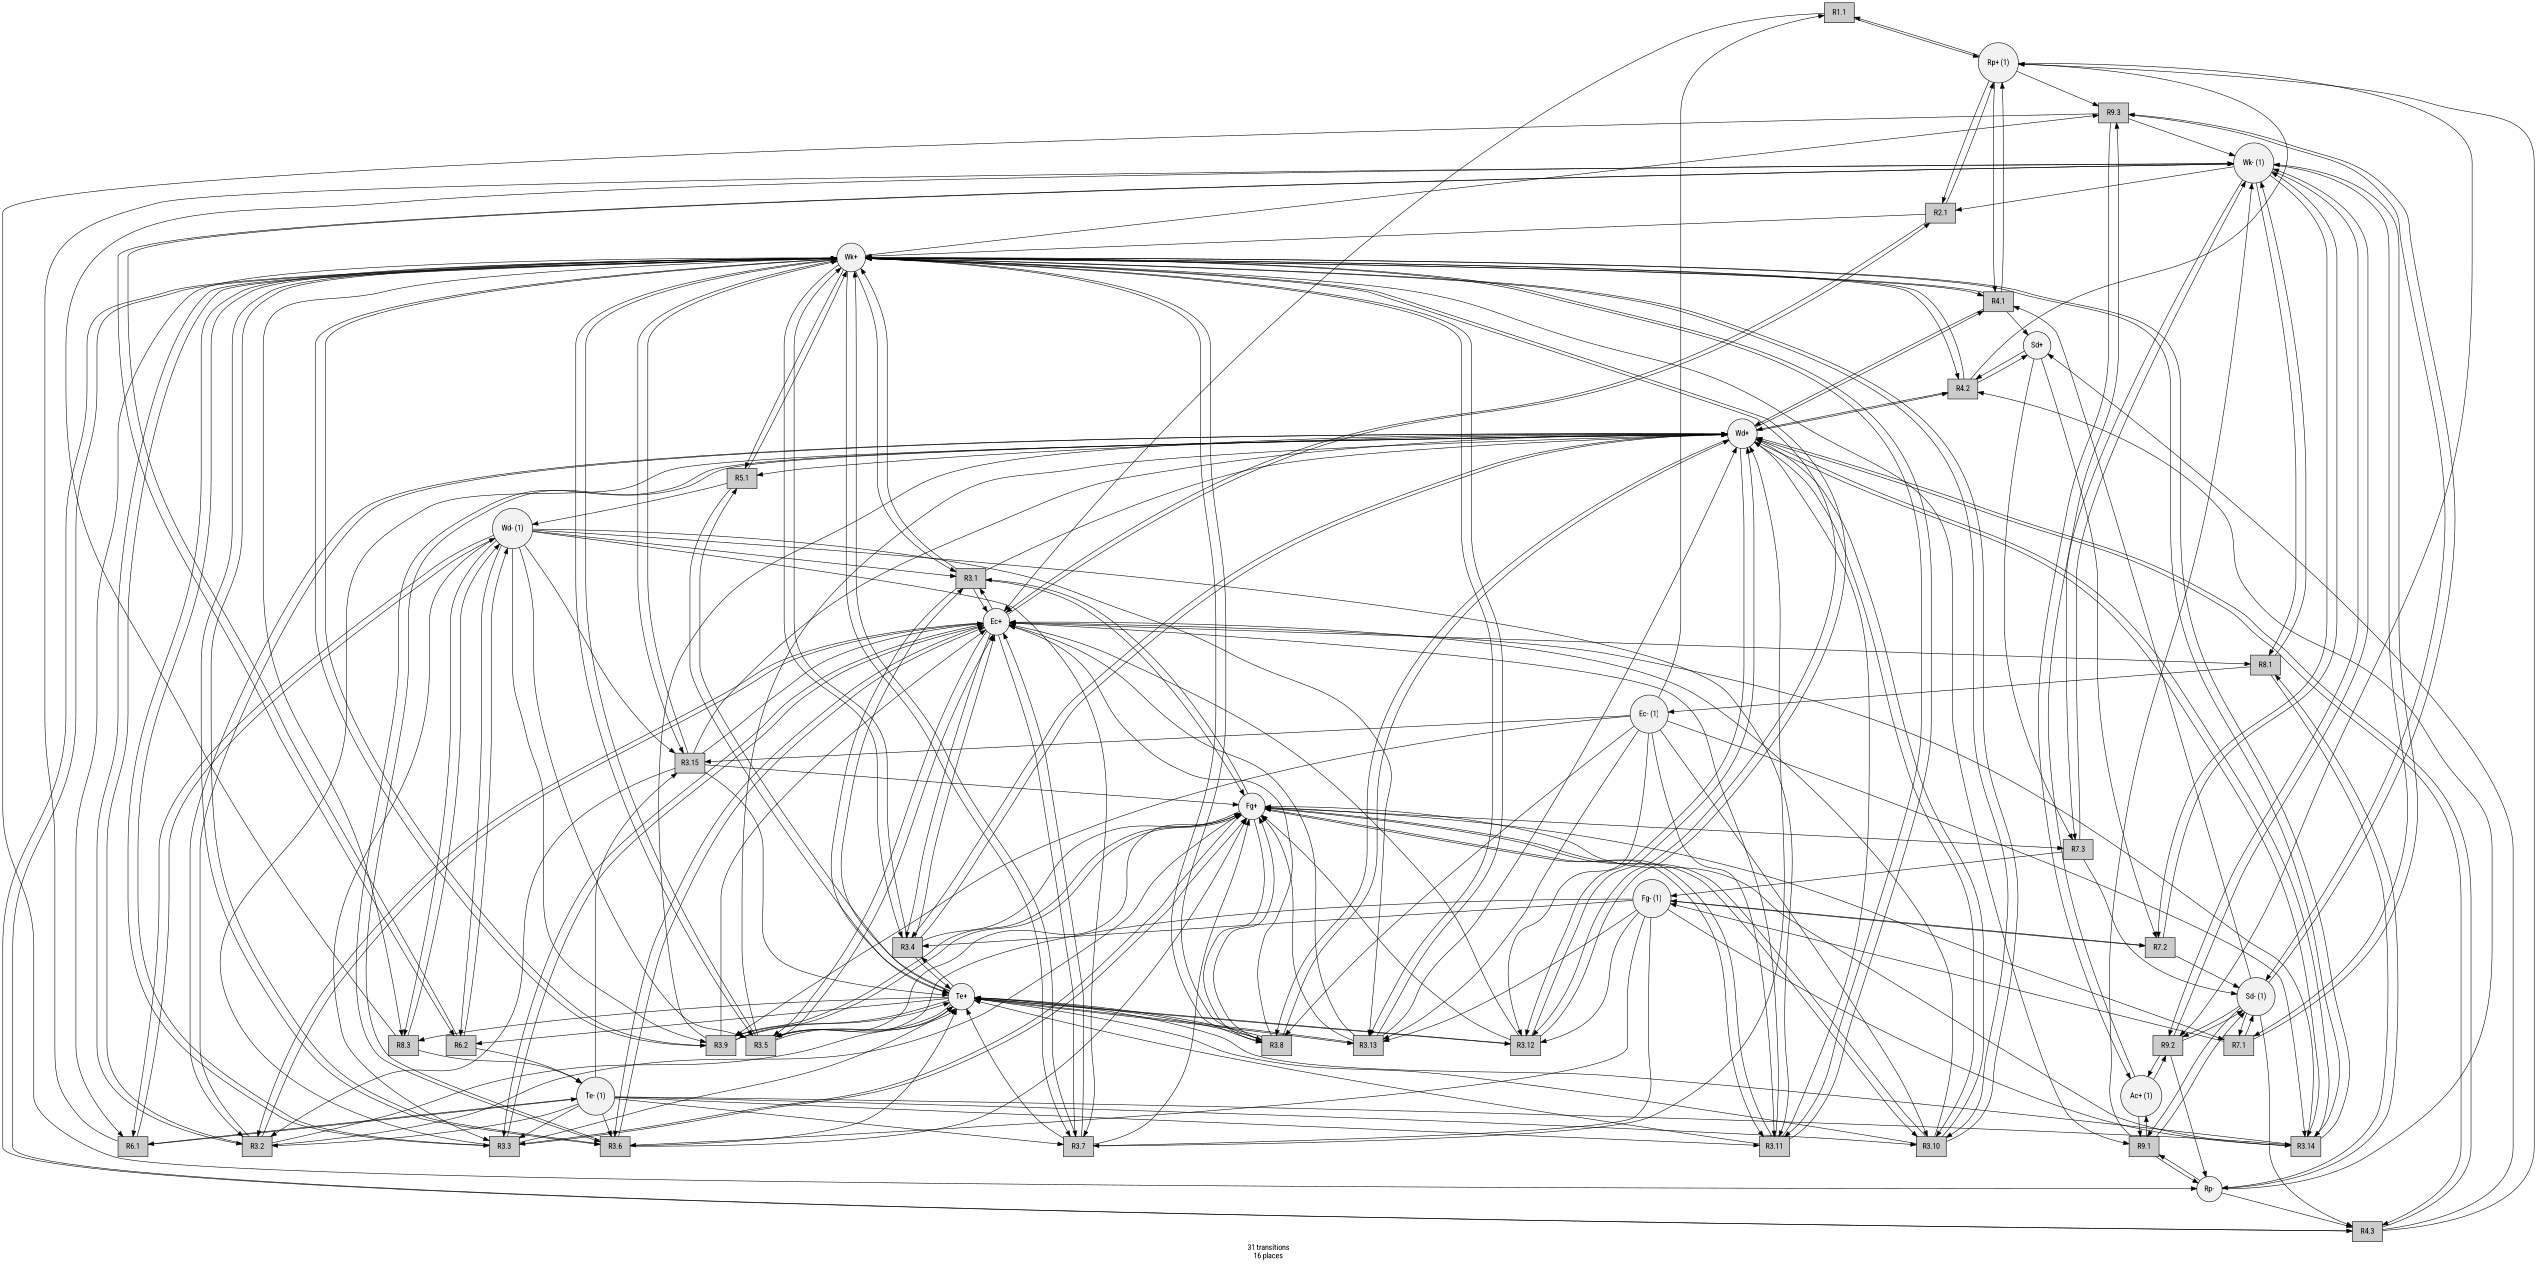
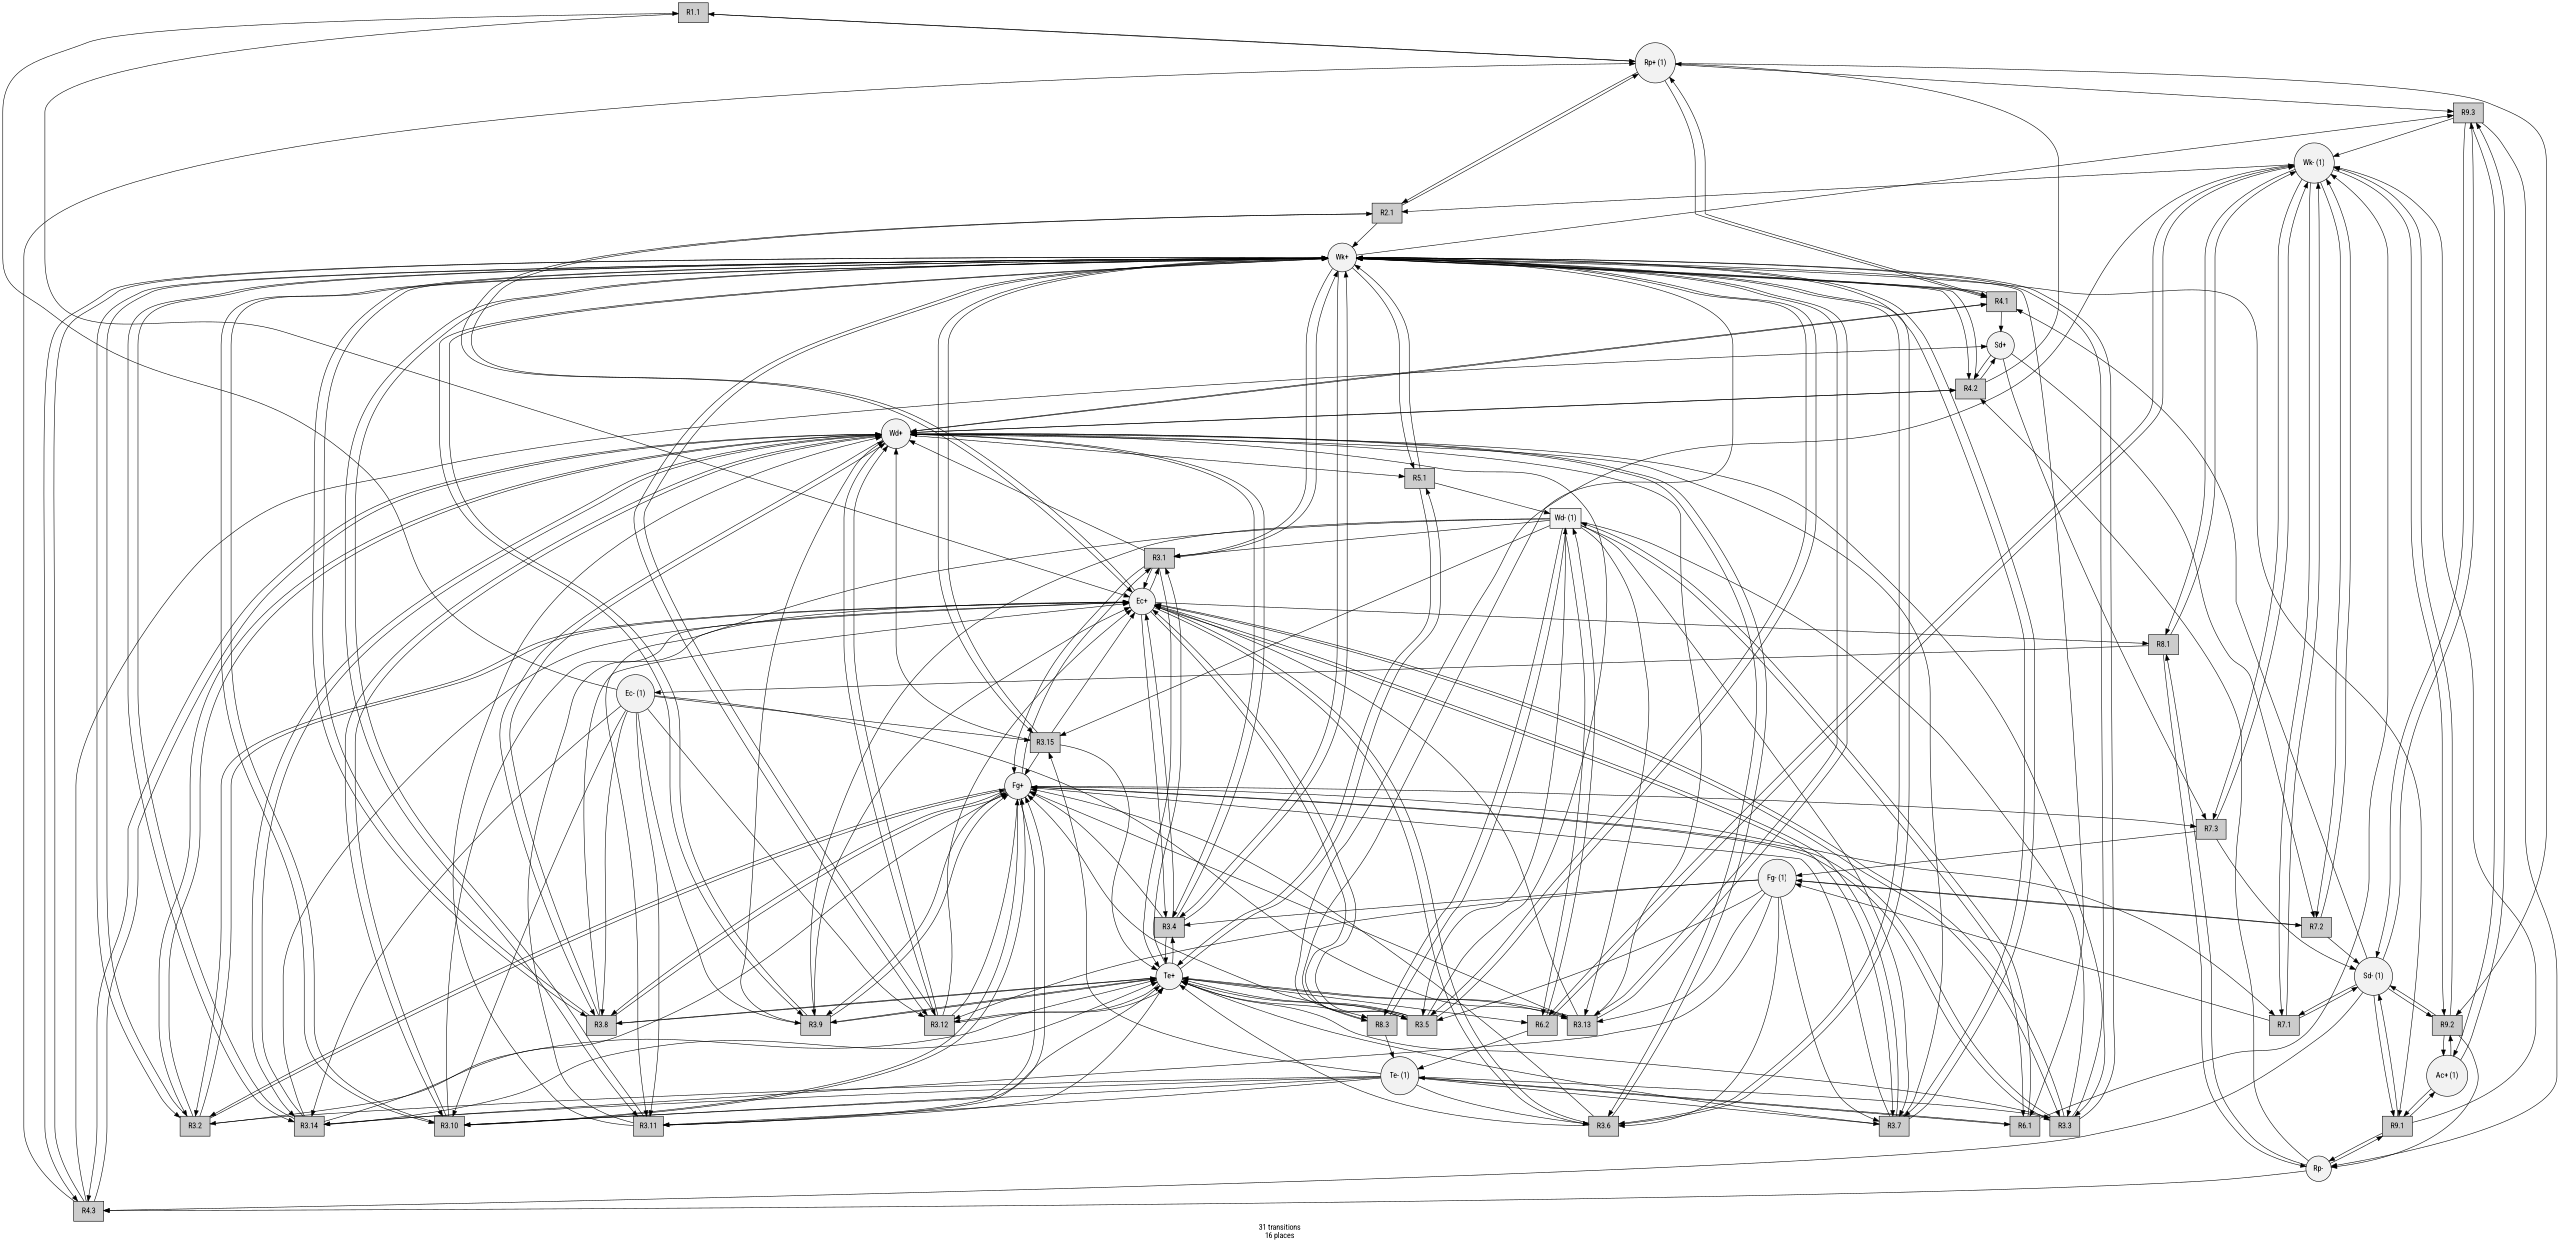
  digraph {
    fontname="Roboto Condensed"
    label="31 transitions\n16 places"
    node [fillcolor=gray80 fontname="Roboto Condensed" shape=box style=filled]
    edge [fontname="Roboto Condensed"]
    n1 [label="R1.1"]
    n2 [fillcolor=gray95 label="Rp+ (1)" shape=circle]
    n3 [fillcolor=gray95 label="Ec+" shape=circle]
    n4 [label="R2.1"]
    n5 [label="R4.1"]
    n6 [label="R9.2"]
    n7 [label="R9.3"]
    n8 [label="R3.1"]
    n9 [label="R3.2"]
    n10 [label="R3.3"]
    n11 [label="R3.4"]
    n12 [label="R3.5"]
    n13 [label="R3.6"]
    n14 [label="R3.7"]
    n15 [label="R8.1"]
    n16 [fillcolor=gray95 label="Wk+" shape=circle]
    n17 [label="R3.8"]
    n18 [label="R3.9"]
    n19 [label="R3.10"]
    n20 [label="R3.11"]
    n21 [label="R3.12"]
    n22 [label="R3.13"]
    n23 [label="R3.14"]
    n24 [label="R3.15"]
    n25 [label="R4.2"]
    n26 [label="R4.3"]
    n27 [label="R5.1"]
    n28 [label="R6.1"]
    n29 [label="R8.3"]
    n30 [label="R9.1"]
    n31 [fillcolor=gray95 label="Te+" shape=circle]
    n32 [fillcolor=gray95 label="Fg+" shape=circle]
    n33 [fillcolor=gray95 label="Wd+" shape=circle]
    n34 [label="R6.2"]
    n35 [label="R7.1"]
    n36 [label="R7.3"]
    n37 [fillcolor=gray95 label="Sd+" shape=circle]
    n38 [label="R7.2"]
-   n39 [fillcolor=gray95 label="Wd- (1)" shape=circle]
+   n39 [fillcolor=gray95 label="Wd- (1)"]
    n40 [fillcolor=gray95 label="Wk- (1)" shape=circle]
    n41 [fillcolor=gray95 label="Te- (1)" shape=circle]
    n42 [fillcolor=gray95 label="Sd- (1)" shape=circle]
    n43 [fillcolor=gray95 label="Fg- (1)" shape=circle]
    n44 [fillcolor=gray95 label="Rp-" shape=circle]
    n45 [fillcolor=gray95 label="Ec- (1)" shape=circle]
    n46 [fillcolor=gray95 label="Ac+ (1)" shape=circle]
    n1 -> n2
    n1 -> n3
    n2 -> n1
    n2 -> n4
    n2 -> n5
    n2 -> n6
    n2 -> n7
    n3 -> n4
    n3 -> n8
    n3 -> n9
    n3 -> n10
    n3 -> n11
    n3 -> n12
    n3 -> n13
    n3 -> n14
    n3 -> n15
    n4 -> n2
    n4 -> n3
    n4 -> n16
    n5 -> n2
    n5 -> n16
    n5 -> n33
    n5 -> n37
    n6 -> n40
    n6 -> n42
    n6 -> n44
    n6 -> n46
    n7 -> n40
    n7 -> n42
    n7 -> n44
    n7 -> n46
    n8 -> n3
    n8 -> n16
    n8 -> n31
    n8 -> n32
    n8 -> n33
    n9 -> n3
    n9 -> n16
    n9 -> n31
    n9 -> n32
    n9 -> n33
    n10 -> n3
    n10 -> n16
    n10 -> n31
    n10 -> n32
    n10 -> n33
    n11 -> n3
    n11 -> n16
    n11 -> n31
    n11 -> n32
    n11 -> n33
    n12 -> n3
    n12 -> n16
    n12 -> n31
    n12 -> n32
    n12 -> n33
    n13 -> n3
    n13 -> n16
    n13 -> n31
    n13 -> n32
    n13 -> n33
    n14 -> n3
    n14 -> n16
    n14 -> n31
    n14 -> n32
    n14 -> n33
    n15 -> n40
    n15 -> n44
    n15 -> n45
    n16 -> n5
    n16 -> n7
    n16 -> n8
    n16 -> n9
    n16 -> n10
    n16 -> n11
    n16 -> n12
    n16 -> n13
    n16 -> n14
    n16 -> n17
    n16 -> n18
    n16 -> n19
    n16 -> n20
    n16 -> n21
    n16 -> n22
    n16 -> n23
    n16 -> n24
    n16 -> n25
    n16 -> n26
    n16 -> n27
    n16 -> n28
    n16 -> n29
    n16 -> n30
    n17 -> n3
    n17 -> n16
    n17 -> n31
    n17 -> n32
    n17 -> n33
    n18 -> n3
    n18 -> n16
    n18 -> n31
    n18 -> n32
    n18 -> n33
    n19 -> n3
    n19 -> n16
    n19 -> n31
    n19 -> n32
    n19 -> n33
    n20 -> n3
    n20 -> n16
    n20 -> n31
    n20 -> n32
    n20 -> n33
    n21 -> n3
    n21 -> n16
    n21 -> n31
    n21 -> n32
    n21 -> n33
    n22 -> n3
    n22 -> n16
    n22 -> n31
    n22 -> n32
    n22 -> n33
    n23 -> n3
    n23 -> n16
    n23 -> n31
    n23 -> n32
    n23 -> n33
    n24 -> n3
    n24 -> n16
    n24 -> n31
    n24 -> n32
    n24 -> n33
    n25 -> n2
    n25 -> n16
    n25 -> n33
    n25 -> n37
    n26 -> n2
    n26 -> n16
    n26 -> n33
    n26 -> n37
    n27 -> n16
    n27 -> n31
    n27 -> n39
    n28 -> n39
    n28 -> n40
    n28 -> n41
    n29 -> n39
    n29 -> n40
    n29 -> n41
    n30 -> n40
    n30 -> n42
    n30 -> n44
    n30 -> n46
    n31 -> n8
    n31 -> n11
    n31 -> n12
    n31 -> n17
    n31 -> n18
    n31 -> n21
    n31 -> n22
    n31 -> n27
    n31 -> n29
    n31 -> n34
    n32 -> n8
-   n24 -> n9
+   n32 -> n9
    n32 -> n10
    n32 -> n17
    n32 -> n18
    n32 -> n19
    n32 -> n20
    n32 -> n35
    n32 -> n36
    n33 -> n5
    n33 -> n9
    n33 -> n11
    n33 -> n13
    n33 -> n17
    n33 -> n19
    n33 -> n21
    n33 -> n23
    n33 -> n25
    n33 -> n26
    n33 -> n27
    n34 -> n39
    n34 -> n40
    n34 -> n41
    n35 -> n40
    n35 -> n42
    n35 -> n43
    n36 -> n40
    n36 -> n42
    n36 -> n43
    n37 -> n25
    n37 -> n36
    n37 -> n38
    n38 -> n40
    n38 -> n42
    n38 -> n43
    n39 -> n8
    n39 -> n10
    n39 -> n12
    n39 -> n14
    n39 -> n18
    n39 -> n20
    n39 -> n22
    n39 -> n24
    n39 -> n28
    n39 -> n29
    n39 -> n34
    n40 -> n4
    n40 -> n6
    n40 -> n15
    n40 -> n34
    n40 -> n35
    n40 -> n36
    n40 -> n38
    n41 -> n9
    n41 -> n10
    n41 -> n13
    n41 -> n14
    n41 -> n19
    n41 -> n20
    n41 -> n23
    n41 -> n24
    n41 -> n28
    n42 -> n5
    n42 -> n6
    n42 -> n7
    n42 -> n26
    n42 -> n30
    n42 -> n35
    n43 -> n11
    n43 -> n12
    n43 -> n13
    n43 -> n14
    n43 -> n21
    n43 -> n22
    n43 -> n23
    n43 -> n38
    n44 -> n15
    n44 -> n25
    n44 -> n26
    n44 -> n30
    n45 -> n1
    n45 -> n17
    n45 -> n18
    n45 -> n19
    n45 -> n20
    n45 -> n21
    n45 -> n22
    n45 -> n23
    n45 -> n24
    n46 -> n6
    n46 -> n7
    n46 -> n30
  }
